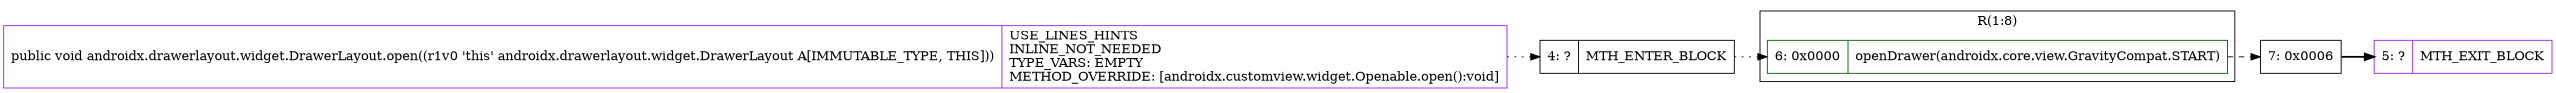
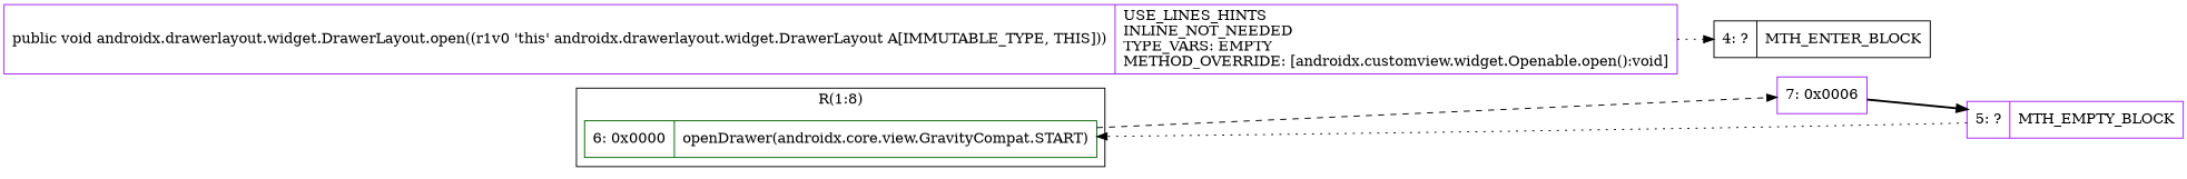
  digraph {
    rankdir=LR
    node [color=black shape=record]
    edge [style=dotted]
    n1 [color=darkgreen label="{6\:\ 0x0000|openDrawer(androidx.core.view.GravityCompat.START)\l}"]
-   n2 [label="{7\:\ 0x0006}"]
-   n3 [color=purple label="{5\:\ ?|MTH_EXIT_BLOCK\l}"]
+   n2 [color=purple label="{7\:\ 0x0006}"]
+   n3 [color=purple label="{5\:\ ?|MTH_EMPTY_BLOCK\l}"]
    n4 [label="{4\:\ ?|MTH_ENTER_BLOCK\l}"]
    n5 [color=purple label="{public void androidx.drawerlayout.widget.DrawerLayout.open((r1v0 'this' androidx.drawerlayout.widget.DrawerLayout A[IMMUTABLE_TYPE, THIS]))  | USE_LINES_HINTS\lINLINE_NOT_NEEDED\lTYPE_VARS: EMPTY\lMETHOD_OVERRIDE: [androidx.customview.widget.Openable.open():void]\l}"]
    subgraph cluster_1 {
      label="R(1:8)"
      n1
    }
    n1 -> n2 [style=dashed]
    n2 -> n3 [style=bold]
-   n4 -> n1
+   n3 -> n1
    n5 -> n4
  }
